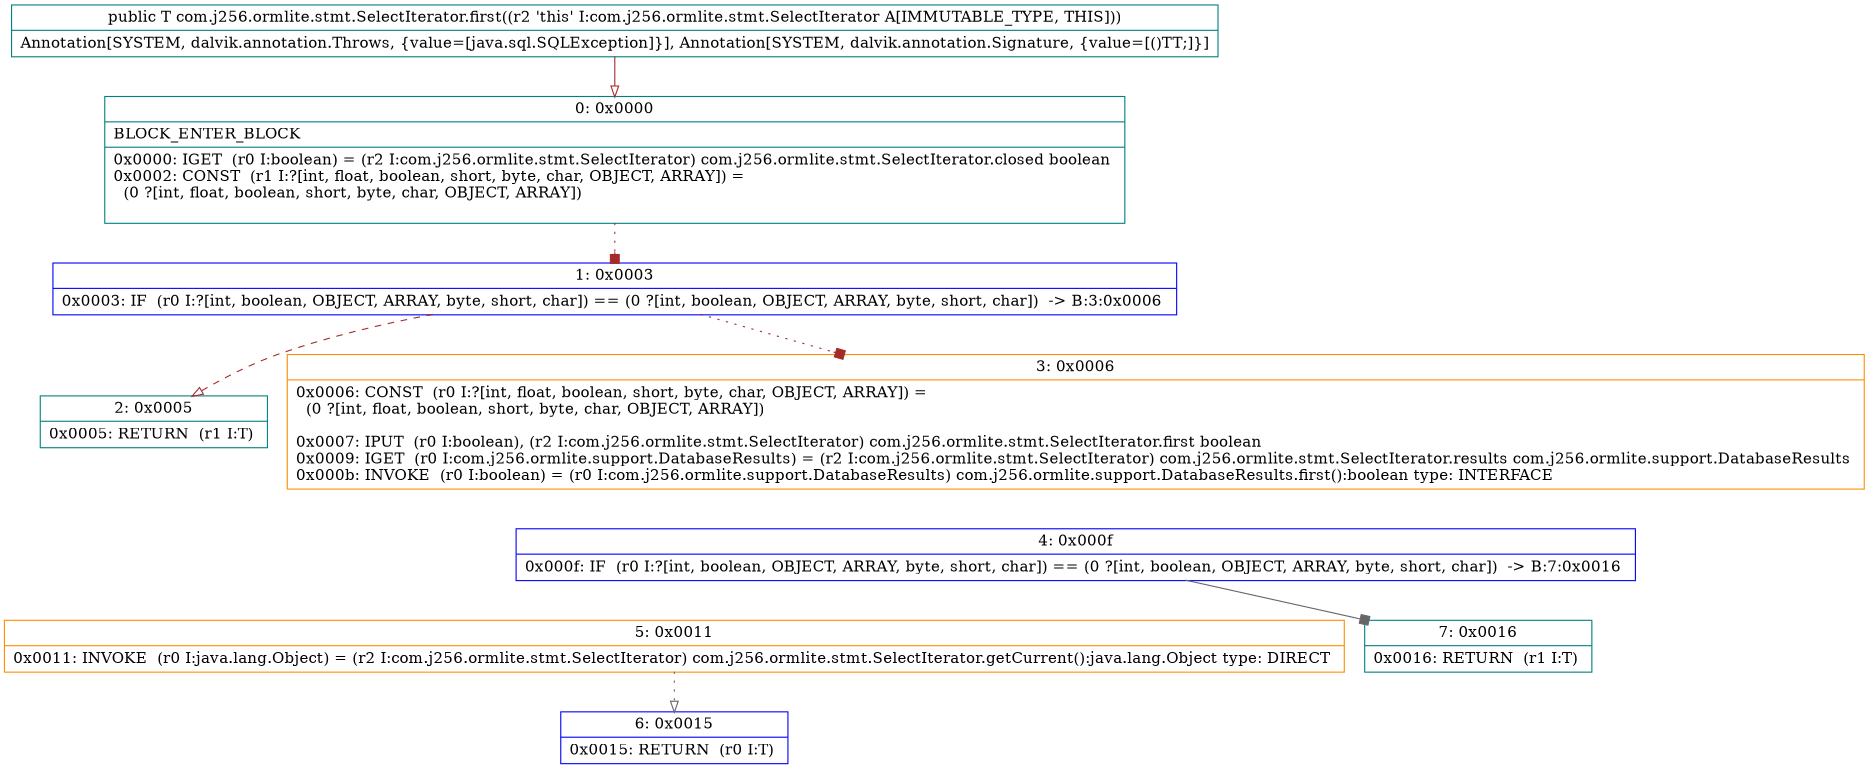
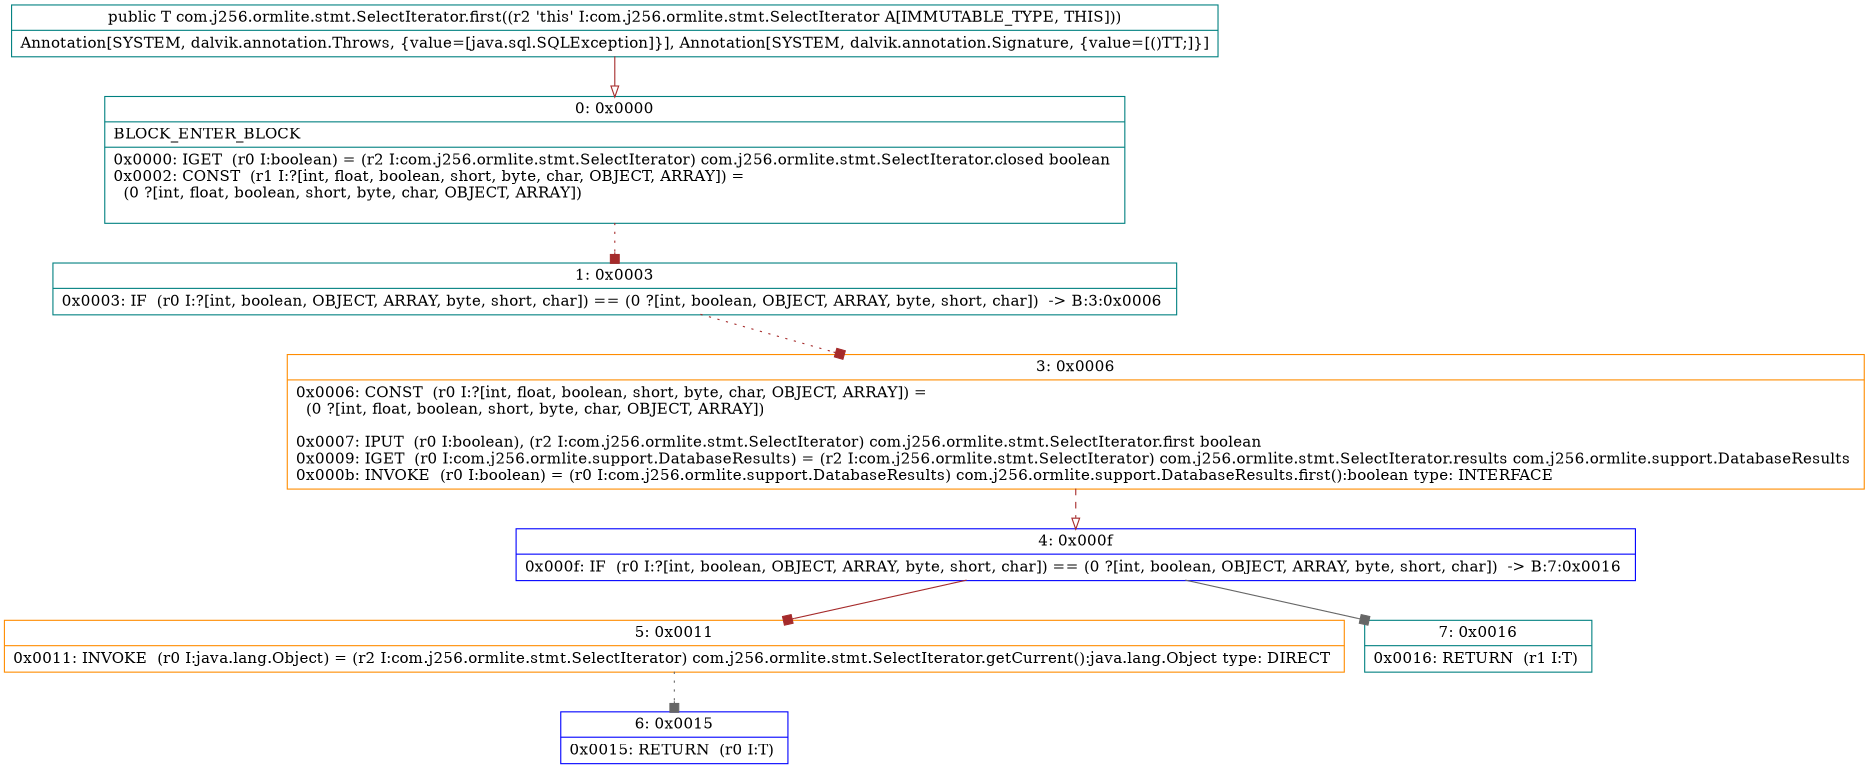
  digraph {
    node [color=teal shape=record]
    edge [arrowhead=box color=brown style=dotted]
    n1 [label="{0\:\ 0x0000|BLOCK_ENTER_BLOCK\l|0x0000: IGET  (r0 I:boolean) = (r2 I:com.j256.ormlite.stmt.SelectIterator) com.j256.ormlite.stmt.SelectIterator.closed boolean \l0x0002: CONST  (r1 I:?[int, float, boolean, short, byte, char, OBJECT, ARRAY]) = \l  (0 ?[int, float, boolean, short, byte, char, OBJECT, ARRAY])\l \l}"]
-   n2 [color=blue label="{1\:\ 0x0003|0x0003: IF  (r0 I:?[int, boolean, OBJECT, ARRAY, byte, short, char]) == (0 ?[int, boolean, OBJECT, ARRAY, byte, short, char])  \-\> B:3:0x0006 \l}"]
-   n3 [label="{2\:\ 0x0005|0x0005: RETURN  (r1 I:T) \l}"]
+   n2 [label="{1\:\ 0x0003|0x0003: IF  (r0 I:?[int, boolean, OBJECT, ARRAY, byte, short, char]) == (0 ?[int, boolean, OBJECT, ARRAY, byte, short, char])  \-\> B:3:0x0006 \l}"]
    n4 [color=darkorange label="{3\:\ 0x0006|0x0006: CONST  (r0 I:?[int, float, boolean, short, byte, char, OBJECT, ARRAY]) = \l  (0 ?[int, float, boolean, short, byte, char, OBJECT, ARRAY])\l \l0x0007: IPUT  (r0 I:boolean), (r2 I:com.j256.ormlite.stmt.SelectIterator) com.j256.ormlite.stmt.SelectIterator.first boolean \l0x0009: IGET  (r0 I:com.j256.ormlite.support.DatabaseResults) = (r2 I:com.j256.ormlite.stmt.SelectIterator) com.j256.ormlite.stmt.SelectIterator.results com.j256.ormlite.support.DatabaseResults \l0x000b: INVOKE  (r0 I:boolean) = (r0 I:com.j256.ormlite.support.DatabaseResults) com.j256.ormlite.support.DatabaseResults.first():boolean type: INTERFACE \l}"]
    n5 [color=blue label="{4\:\ 0x000f|0x000f: IF  (r0 I:?[int, boolean, OBJECT, ARRAY, byte, short, char]) == (0 ?[int, boolean, OBJECT, ARRAY, byte, short, char])  \-\> B:7:0x0016 \l}"]
    n6 [color=darkorange label="{5\:\ 0x0011|0x0011: INVOKE  (r0 I:java.lang.Object) = (r2 I:com.j256.ormlite.stmt.SelectIterator) com.j256.ormlite.stmt.SelectIterator.getCurrent():java.lang.Object type: DIRECT \l}"]
    n7 [label="{7\:\ 0x0016|0x0016: RETURN  (r1 I:T) \l}"]
    n8 [color=blue label="{6\:\ 0x0015|0x0015: RETURN  (r0 I:T) \l}"]
    n9 [label="{public T com.j256.ormlite.stmt.SelectIterator.first((r2 'this' I:com.j256.ormlite.stmt.SelectIterator A[IMMUTABLE_TYPE, THIS]))  | Annotation[SYSTEM, dalvik.annotation.Throws, \{value=[java.sql.SQLException]\}], Annotation[SYSTEM, dalvik.annotation.Signature, \{value=[()TT;]\}]\l}"]
    n1 -> n2
-   n2 -> n3 [arrowhead=onormal style=dashed]
    n2 -> n4
+   n4 -> n5 [arrowhead=onormal style=dashed]
+   n5 -> n6 [style=solid]
    n5 -> n7 [color=gray40 style=solid]
-   n6 -> n8 [arrowhead=onormal color=gray40]
+   n6 -> n8 [color=gray40]
    n9 -> n1 [arrowhead=onormal style=solid]
  }
